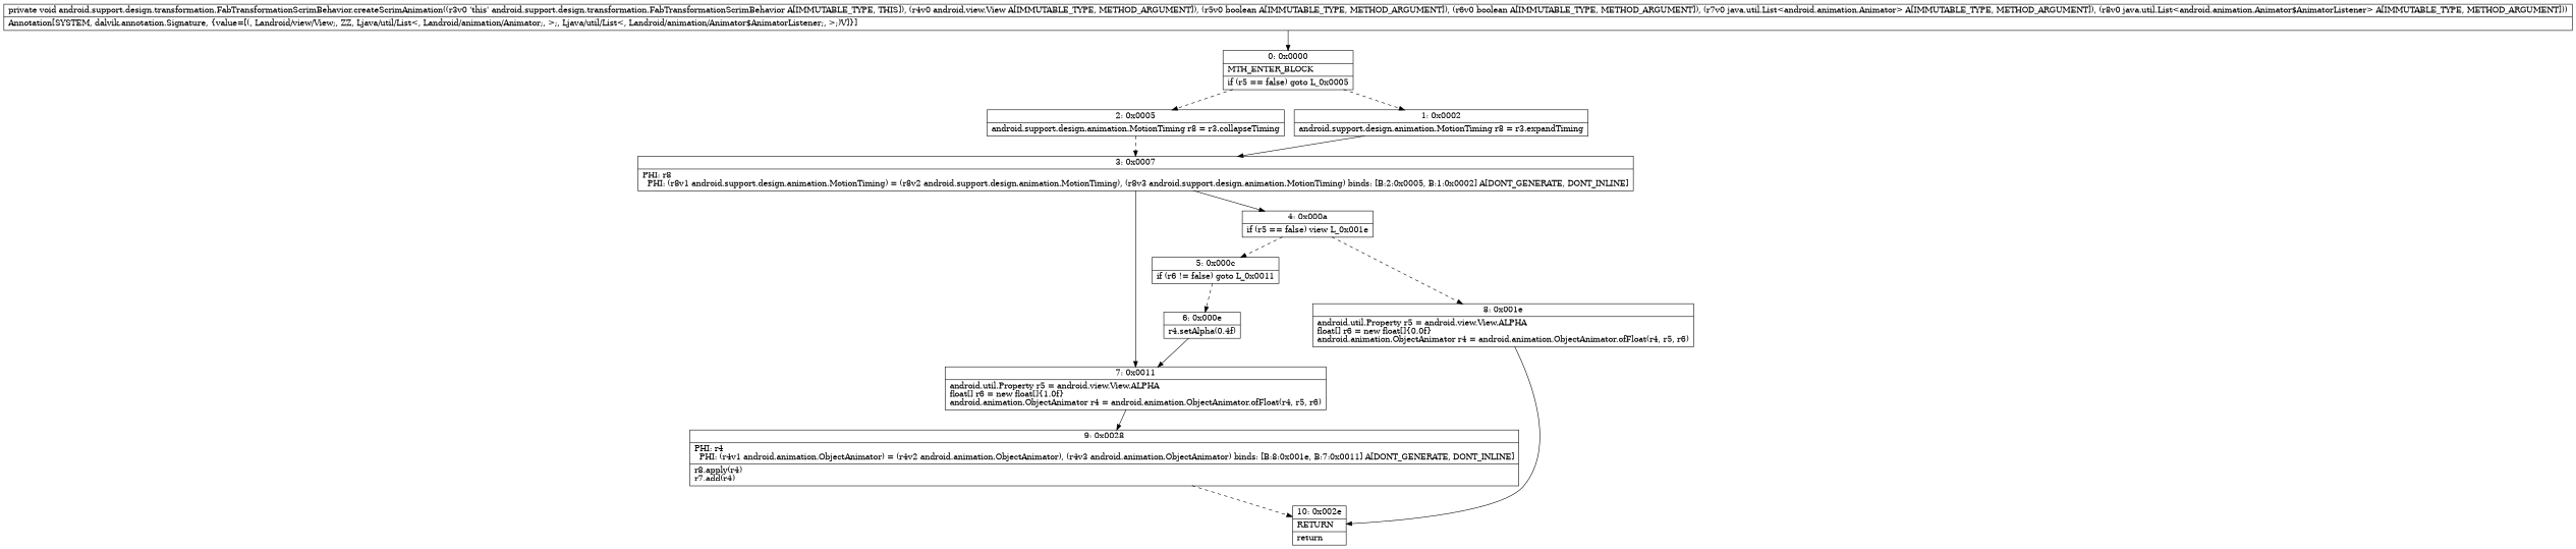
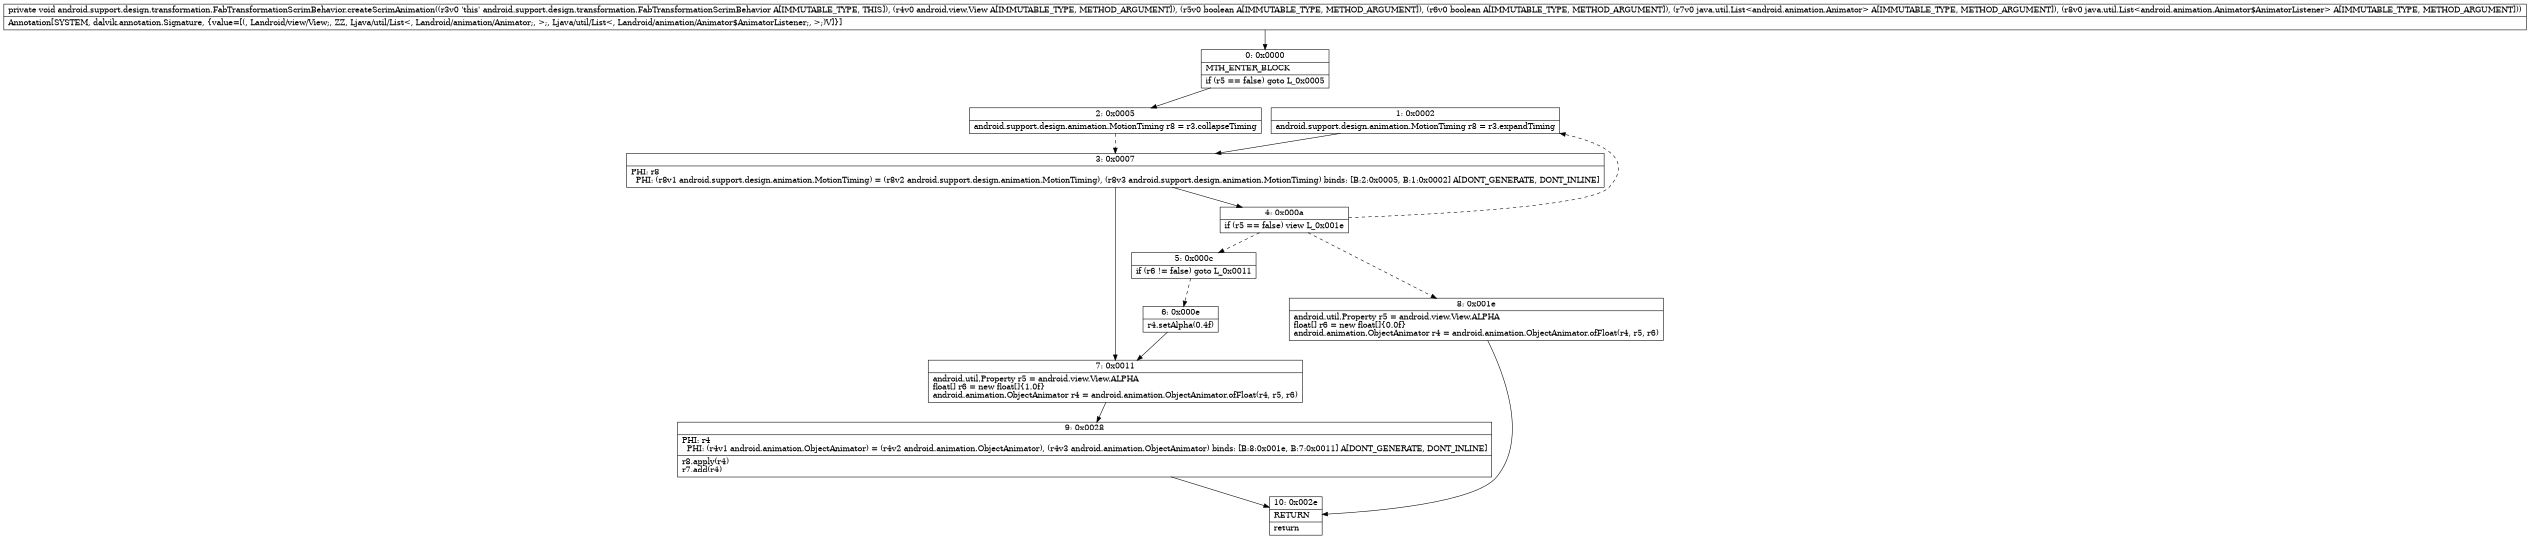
  digraph {
    node [shape=record]
    n1 [label="{0\:\ 0x0000|MTH_ENTER_BLOCK\l|if (r5 == false) goto L_0x0005\l}"]
    n2 [label="{1\:\ 0x0002|android.support.design.animation.MotionTiming r8 = r3.expandTiming\l}"]
    n3 [label="{2\:\ 0x0005|android.support.design.animation.MotionTiming r8 = r3.collapseTiming\l}"]
    n4 [label="{3\:\ 0x0007|PHI: r8 \l  PHI: (r8v1 android.support.design.animation.MotionTiming) = (r8v2 android.support.design.animation.MotionTiming), (r8v3 android.support.design.animation.MotionTiming) binds: [B:2:0x0005, B:1:0x0002] A[DONT_GENERATE, DONT_INLINE]\l}"]
    n5 [label="{4\:\ 0x000a|if (r5 == false) view L_0x001e\l}"]
    n6 [label="{7\:\ 0x0011|android.util.Property r5 = android.view.View.ALPHA\lfloat[] r6 = new float[]\{1.0f\}\landroid.animation.ObjectAnimator r4 = android.animation.ObjectAnimator.ofFloat(r4, r5, r6)\l}"]
    n7 [label="{5\:\ 0x000c|if (r6 != false) goto L_0x0011\l}"]
    n8 [label="{8\:\ 0x001e|android.util.Property r5 = android.view.View.ALPHA\lfloat[] r6 = new float[]\{0.0f\}\landroid.animation.ObjectAnimator r4 = android.animation.ObjectAnimator.ofFloat(r4, r5, r6)\l}"]
    n9 [label="{6\:\ 0x000e|r4.setAlpha(0.4f)\l}"]
    n10 [label="{10\:\ 0x002e|RETURN\l|return\l}"]
    n11 [label="{9\:\ 0x0028|PHI: r4 \l  PHI: (r4v1 android.animation.ObjectAnimator) = (r4v2 android.animation.ObjectAnimator), (r4v3 android.animation.ObjectAnimator) binds: [B:8:0x001e, B:7:0x0011] A[DONT_GENERATE, DONT_INLINE]\l|r8.apply(r4)\lr7.add(r4)\l}"]
    n12 [label="{private void android.support.design.transformation.FabTransformationScrimBehavior.createScrimAnimation((r3v0 'this' android.support.design.transformation.FabTransformationScrimBehavior A[IMMUTABLE_TYPE, THIS]), (r4v0 android.view.View A[IMMUTABLE_TYPE, METHOD_ARGUMENT]), (r5v0 boolean A[IMMUTABLE_TYPE, METHOD_ARGUMENT]), (r6v0 boolean A[IMMUTABLE_TYPE, METHOD_ARGUMENT]), (r7v0 java.util.List\<android.animation.Animator\> A[IMMUTABLE_TYPE, METHOD_ARGUMENT]), (r8v0 java.util.List\<android.animation.Animator$AnimatorListener\> A[IMMUTABLE_TYPE, METHOD_ARGUMENT]))  | Annotation[SYSTEM, dalvik.annotation.Signature, \{value=[(, Landroid\/view\/View;, ZZ, Ljava\/util\/List\<, Landroid\/animation\/Animator;, \>;, Ljava\/util\/List\<, Landroid\/animation\/Animator$AnimatorListener;, \>;)V]\}]\l}"]
-   n1 -> n2 [style=dashed]
-   n1 -> n3 [style=dashed]
+   n5 -> n2 [style=dashed]
+   n1 -> n3
    n2 -> n4
    n3 -> n4 [style=dashed]
    n4 -> n5
    n4 -> n6
    n5 -> n7 [style=dashed]
    n5 -> n8 [style=dashed]
    n6 -> n11
    n7 -> n9 [style=dashed]
    n8 -> n10
    n9 -> n6
-   n11 -> n10 [style=dashed]
+   n11 -> n10
    n12 -> n1
  }
